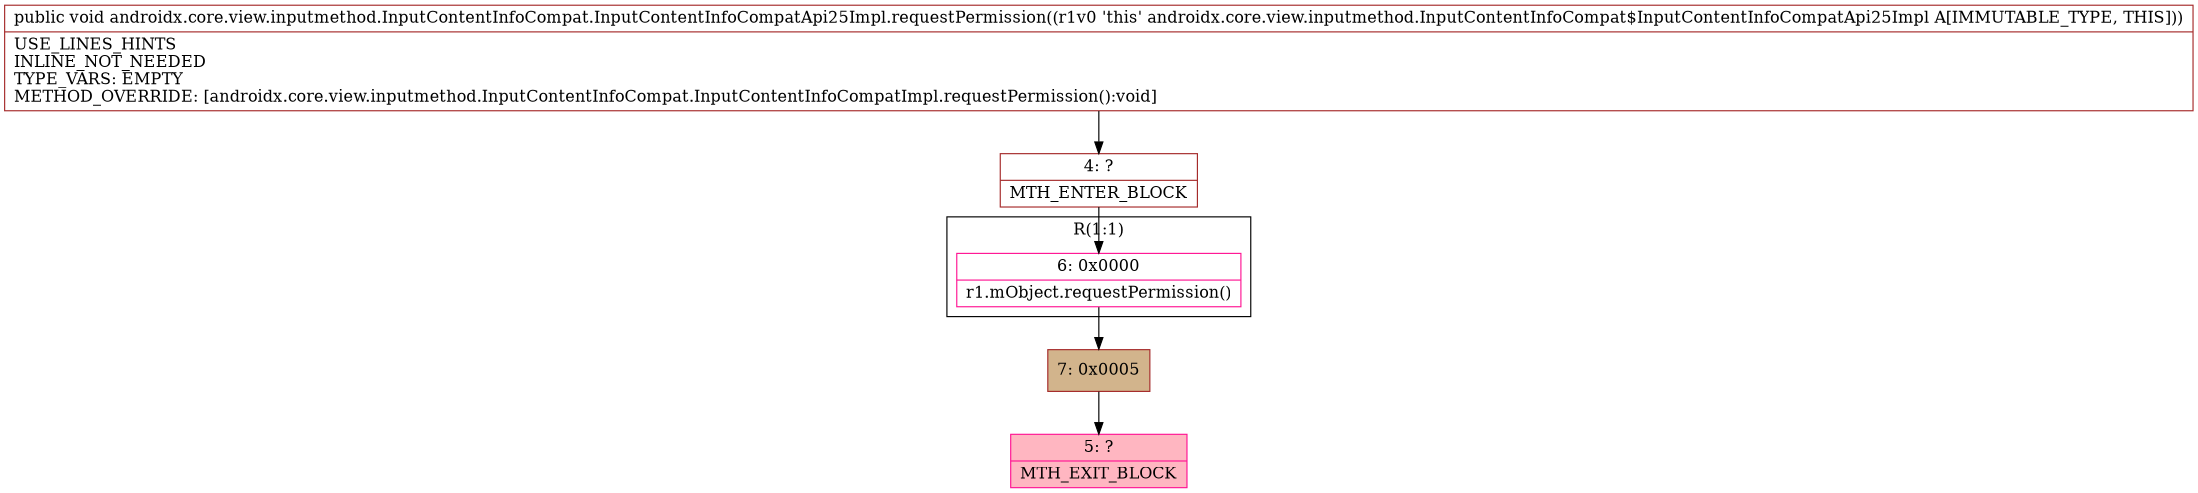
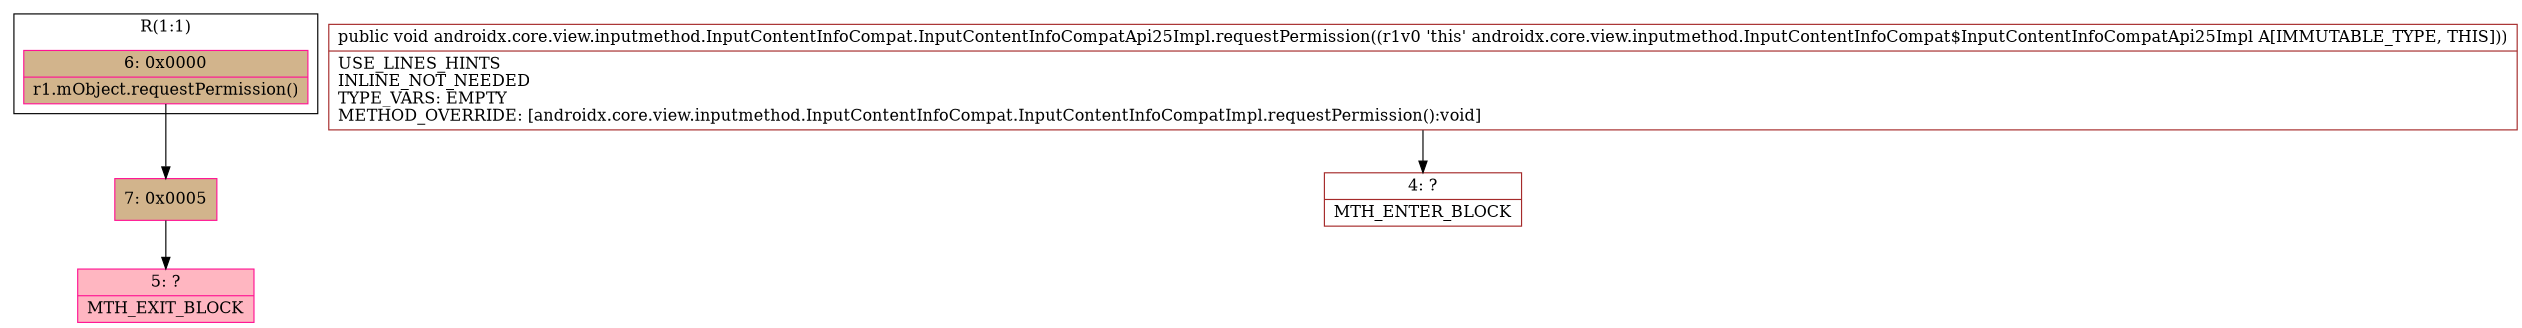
  digraph {
    node [color=deeppink fillcolor=tan shape=record style=filled]
-   n1 [fillcolor=white label="{6\:\ 0x0000|r1.mObject.requestPermission()\l}"]
-   n2 [color=brown label="{7\:\ 0x0005}"]
+   n1 [label="{6\:\ 0x0000|r1.mObject.requestPermission()\l}"]
+   n2 [label="{7\:\ 0x0005}"]
    n3 [fillcolor=lightpink label="{5\:\ ?|MTH_EXIT_BLOCK\l}"]
    n4 [color=brown fillcolor=white label="{4\:\ ?|MTH_ENTER_BLOCK\l}"]
    n5 [color=brown fillcolor=white label="{public void androidx.core.view.inputmethod.InputContentInfoCompat.InputContentInfoCompatApi25Impl.requestPermission((r1v0 'this' androidx.core.view.inputmethod.InputContentInfoCompat$InputContentInfoCompatApi25Impl A[IMMUTABLE_TYPE, THIS]))  | USE_LINES_HINTS\lINLINE_NOT_NEEDED\lTYPE_VARS: EMPTY\lMETHOD_OVERRIDE: [androidx.core.view.inputmethod.InputContentInfoCompat.InputContentInfoCompatImpl.requestPermission():void]\l}"]
    subgraph cluster_1 {
      label="R(1:1)"
      n1
    }
    n1 -> n2
    n2 -> n3
-   n4 -> n1
    n5 -> n4
  }
